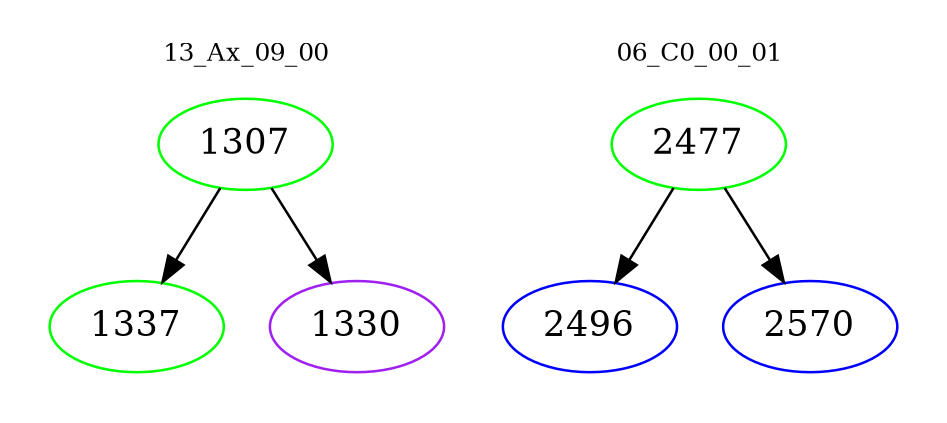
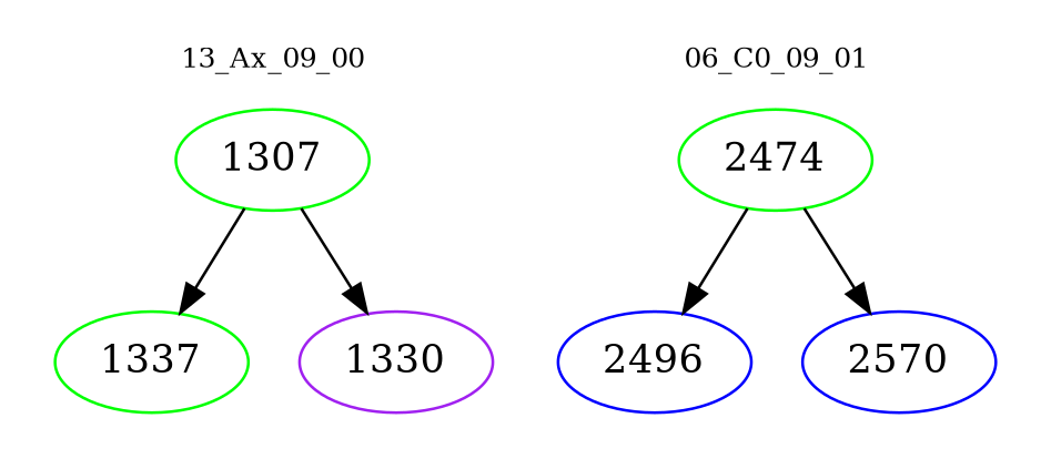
  digraph {
    node [color=green]
    edge [color=black]
    n1 [label=1307]
    n2 [label=1337]
    n3 [color=purple label=1330]
-   n4 [label=2477]
+   n4 [label=2474]
    n5 [color=blue label=2496]
    n6 [color=blue label=2570]
    subgraph cluster_1 {
      color=white
      fontsize=10
      label="13_Ax_09_00"
      n1
      n2
      n3
    }
    subgraph cluster_2 {
      color=white
      fontsize=10
-     label="06_C0_00_01"
+     label="06_C0_09_01"
      n4
      n5
      n6
    }
    n1 -> n2
    n1 -> n3
    n4 -> n5
    n4 -> n6
  }
